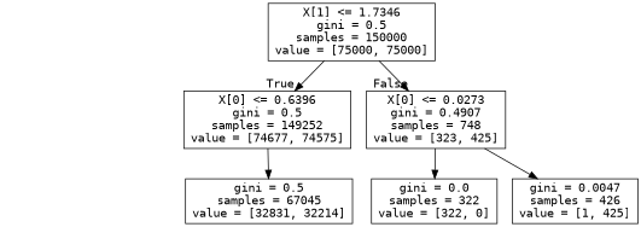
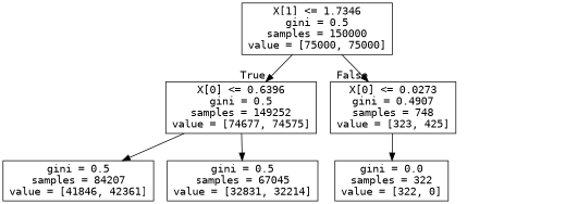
  digraph {
    fontname="DejaVu Sans Mono"
    node [fontname="DejaVu Sans Mono" shape=box]
    edge [fontname="DejaVu Sans Mono"]
    n1 [label="X[1] <= 1.7346\ngini = 0.5\nsamples = 150000\nvalue = [75000, 75000]"]
    n2 [label="X[0] <= 0.6396\ngini = 0.5\nsamples = 149252\nvalue = [74677, 74575]"]
    n3 [label="X[0] <= 0.0273\ngini = 0.4907\nsamples = 748\nvalue = [323, 425]"]
+   n4 [label="gini = 0.5\nsamples = 84207\nvalue = [41846, 42361]"]
    n5 [label="gini = 0.5\nsamples = 67045\nvalue = [32831, 32214]"]
    n6 [label="gini = 0.0\nsamples = 322\nvalue = [322, 0]"]
-   n7 [label="gini = 0.0047\nsamples = 426\nvalue = [1, 425]"]
    n1 -> n2 [headlabel=True labelangle=45 labeldistance=2.5]
    n1 -> n3 [headlabel=False labelangle=-45 labeldistance=2.5]
+   n2 -> n4
    n2 -> n5
    n3 -> n6
-   n3 -> n7
  }
